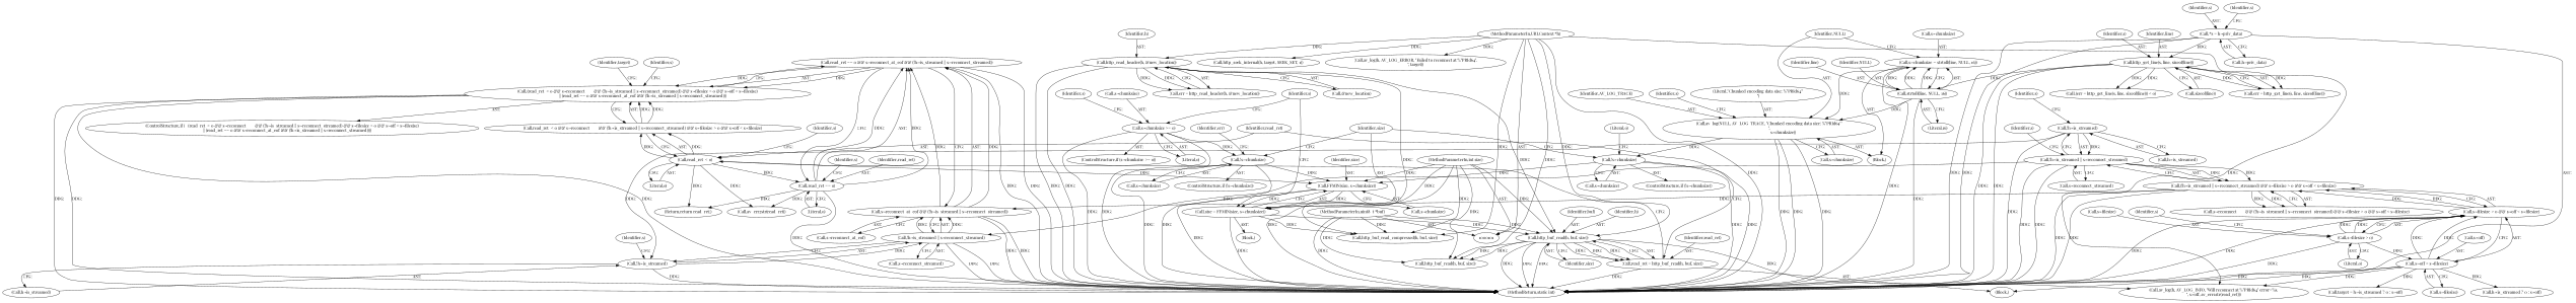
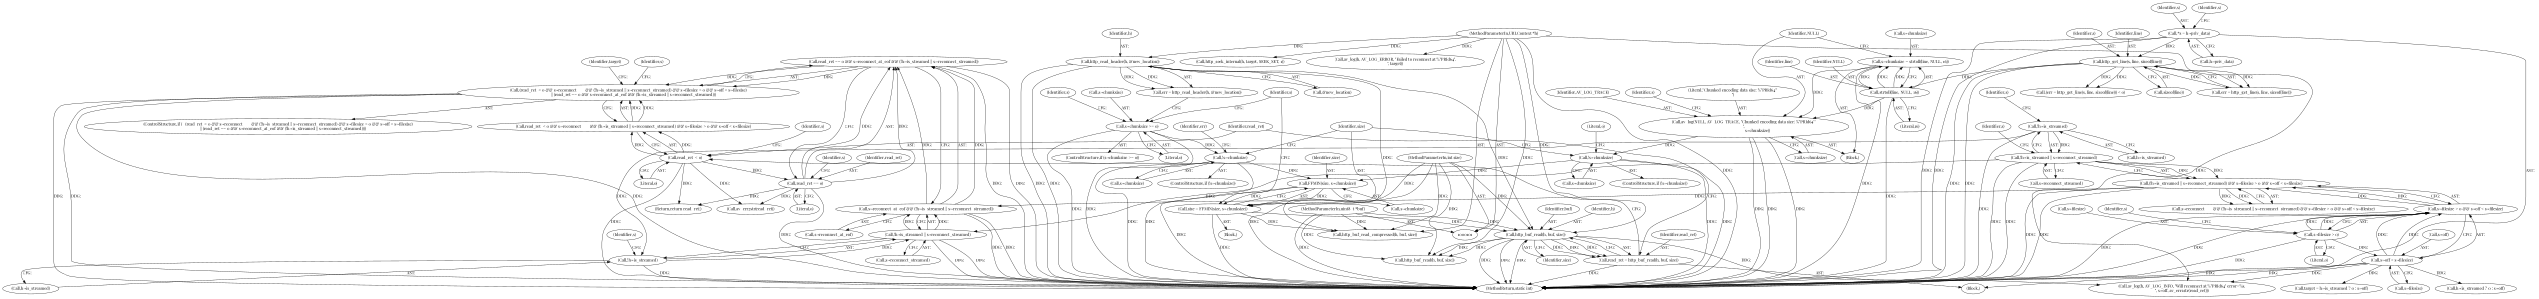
  digraph {
    fontname="Playfair Display"
    node [fontname="Playfair Display"]
    edge [fontname="Playfair Display"]
    n1 [label="(Call,read_ret == 0 && s->reconnect_at_eof && (!h->is_streamed || s->reconnect_streamed))"]
    n2 [label="(Call,read_ret == 0)"]
    n3 [label="(Call,s->reconnect_at_eof && (!h->is_streamed || s->reconnect_streamed))"]
    n4 [label="(Call,(read_ret  < 0 && s->reconnect        && (!h->is_streamed || s->reconnect_streamed) && s->filesize > 0 && s->off < s->filesize)\n         || (read_ret == 0 && s->reconnect_at_eof && (!h->is_streamed || s->reconnect_streamed)))"]
    n5 [label="(MethodReturn,static int)"]
    n6 [label="(Return,return read_ret;)"]
    n7 [label="(Literal,0)"]
    n8 [label="(Call,av_err2str(read_ret))"]
    n9 [label="(Call,!h->is_streamed || s->reconnect_streamed)"]
    n10 [label="(Call,s->reconnect_at_eof)"]
    n11 [label="(Call,read_ret  < 0 && s->reconnect        && (!h->is_streamed || s->reconnect_streamed) && s->filesize > 0 && s->off < s->filesize)"]
    n12 [label="(ControlStructure,if (   (read_ret  < 0 && s->reconnect        && (!h->is_streamed || s->reconnect_streamed) && s->filesize > 0 && s->off < s->filesize)\n         || (read_ret == 0 && s->reconnect_at_eof && (!h->is_streamed || s->reconnect_streamed))))"]
    n13 [label="(Call,read_ret  < 0)"]
    n14 [label="(Literal,0)"]
    n15 [label="(Call,read_ret = http_buf_read(h, buf, size))"]
    n16 [label="(Call,http_buf_read(h, buf, size))"]
    n17 [label="(Block,)"]
    n18 [label="(Call,http_buf_read(h, buf, size))"]
    n19 [label="(Identifier,size)"]
    n20 [label="(Call,av_log(h, AV_LOG_INFO, \"Will reconnect at %\"PRId64\" error=%s.\n\", s->off, av_err2str(read_ret)))"]
    n21 [label="(Call,http_read_header(h, &new_location))"]
    n22 [label="(Call,&new_location)"]
    n23 [label="(Call,err = http_read_header(h, &new_location))"]
    n24 [label="(Call,http_buf_read_compressed(h, buf, size))"]
    n25 [label="(MethodParameterIn,URLContext *h)"]
    n26 [label="(Call,http_seek_internal(h, target, SEEK_SET, 1))"]
    n27 [label="(Call,av_log(h, AV_LOG_ERROR, \"Failed to reconnect at %\"PRId64\".\n\", target))"]
    1000101
    n29 [label="(MethodParameterIn,uint8_t *buf)"]
    n30 [label="(Call,size = FFMIN(size, s->chunksize))"]
    n31 [label="(Call,FFMIN(size, s->chunksize))"]
    n32 [label="(Block,)"]
    n33 [label="(Call,s->chunksize)"]
    n34 [label="(MethodParameterIn,int size)"]
    n35 [label="(Call,!s->chunksize)"]
    n36 [label="(Call,s->chunksize)"]
    n37 [label="(ControlStructure,if (!s->chunksize))"]
    n38 [label="(Call,s->chunksize >= 0)"]
    n39 [label="(Literal,0)"]
    n40 [label="(ControlStructure,if (s->chunksize >= 0))"]
    n41 [label="(Call,!s->chunksize)"]
    n42 [label="(Call,s->chunksize)"]
    n43 [label="(ControlStructure,if (!s->chunksize))"]
    n44 [label="(Call,av_log(NULL, AV_LOG_TRACE, \"Chunked encoding data size: %\"PRId64\"'\n\",\n                         s->chunksize))"]
    n45 [label="(Call,s->chunksize)"]
    n46 [label="(Block,)"]
    n47 [label="(Call,strtoll(line, NULL, 16))"]
    n48 [label="(Call,s->chunksize = strtoll(line, NULL, 16))"]
    n49 [label="(Literal,16)"]
    n50 [label="(Call,http_get_line(s, line, sizeof(line)))"]
    n51 [label="(Call,(err = http_get_line(s, line, sizeof(line))) < 0)"]
    n52 [label="(Call,sizeof(line))"]
    n53 [label="(Call,err = http_get_line(s, line, sizeof(line)))"]
    n54 [label="(Call,*s = h->priv_data)"]
    n55 [label="(Call,h->priv_data)"]
    n56 [label="(Call,!h->is_streamed)"]
    n57 [label="(Call,s->reconnect_streamed)"]
    n58 [label="(Call,(!h->is_streamed || s->reconnect_streamed) && s->filesize > 0 && s->off < s->filesize)"]
    n59 [label="(Call,!h->is_streamed || s->reconnect_streamed)"]
    n60 [label="(Call,s->filesize > 0 && s->off < s->filesize)"]
    n61 [label="(Call,s->reconnect        && (!h->is_streamed || s->reconnect_streamed) && s->filesize > 0 && s->off < s->filesize)"]
    n62 [label="(Call,!h->is_streamed)"]
    n63 [label="(Call,s->reconnect_streamed)"]
    n64 [label="(Call,s->filesize > 0)"]
    n65 [label="(Call,s->off < s->filesize)"]
    n66 [label="(Call,h->is_streamed)"]
    n67 [label="(Call,h->is_streamed)"]
    n68 [label="(Literal,0)"]
    n69 [label="(Call,target = h->is_streamed ? 0 : s->off)"]
    n70 [label="(Call,s->filesize)"]
    n71 [label="(Call,h->is_streamed ? 0 : s->off)"]
    n72 [label="(Identifier,s)"]
    n73 [label="(Identifier,s)"]
    n74 [label="(Identifier,target)"]
    n75 [label="(Identifier,read_ret)"]
    n76 [label="(Identifier,line)"]
    n77 [label="(Identifier,read_ret)"]
    n78 [label="(Identifier,NULL)"]
    n79 [label="(Call,s->off)"]
    n80 [label="(Identifier,s)"]
    n81 [label="(Identifier,s)"]
    n82 [label="(Call,s->chunksize)"]
    n83 [label="(Call,s->chunksize)"]
    n84 [label="(Identifier,s)"]
    n85 [label="(Identifier,s)"]
    n86 [label="(Identifier,s)"]
    n87 [label="(Literal,\"Chunked encoding data size: %\"PRId64\"'\n\")"]
    n88 [label="(Identifier,buf)"]
    n89 [label="(Identifier,err)"]
    n90 [label="(Identifier,s)"]
    n91 [label="(Identifier,h)"]
    n92 [label="(Literal,0)"]
    n93 [label="(Identifier,s)"]
    n94 [label="(Identifier,s)"]
    n95 [label="(Identifier,AV_LOG_TRACE)"]
    n96 [label="(Identifier,s)"]
    n97 [label="(Call,s->filesize)"]
    n98 [label="(Identifier,NULL)"]
    n99 [label="(Identifier,size)"]
    n100 [label="(Identifier,size)"]
    n101 [label="(Identifier,s)"]
    n102 [label="(Identifier,h)"]
    n103 [label="(Identifier,s)"]
    n104 [label="(Identifier,read_ret)"]
    n105 [label="(Identifier,line)"]
    n1 -> n2 [label="CFG: "]
    n1 -> n3 [label="CFG: "]
    n1 -> n4 [label="AST: "]
    n1 -> n4 [label="DDG: "]
    n1 -> n4 [label="DDG: "]
    n1 -> n5 [label="DDG: "]
    n1 -> n5 [label="DDG: "]
    n2 -> n1 [label="AST: "]
    n2 -> n1 [label="DDG: "]
    n2 -> n1 [label="DDG: "]
    n2 -> n5 [label="DDG: "]
    n2 -> n6 [label="DDG: "]
    n2 -> n7 [label="CFG: "]
    n2 -> n8 [label="DDG: "]
    n3 -> n1 [label="AST: "]
    n3 -> n1 [label="DDG: "]
    n3 -> n1 [label="DDG: "]
    n3 -> n5 [label="DDG: "]
    n3 -> n5 [label="DDG: "]
    n3 -> n9 [label="CFG: "]
    n3 -> n10 [label="CFG: "]
    n4 -> n1 [label="CFG: "]
    n4 -> n5 [label="DDG: "]
    n4 -> n5 [label="DDG: "]
    n4 -> n5 [label="DDG: "]
    n4 -> n11 [label="CFG: "]
    n4 -> n12 [label="AST: "]
    n7 -> n2 [label="AST: "]
    n9 -> n3 [label="AST: "]
    n9 -> n3 [label="DDG: "]
    n9 -> n3 [label="DDG: "]
    n9 -> n5 [label="DDG: "]
    n9 -> n5 [label="DDG: "]
    n9 -> n56 [label="CFG: "]
    n9 -> n57 [label="CFG: "]
    n10 -> n3 [label="AST: "]
    n11 -> n4 [label="AST: "]
    n11 -> n4 [label="DDG: "]
    n11 -> n4 [label="DDG: "]
    n11 -> n13 [label="CFG: "]
    n13 -> n2 [label="DDG: "]
-   n13 -> n31 [label="DDG: "]
+   n13 -> n5 [label="DDG: "]
    n13 -> n6 [label="DDG: "]
    n13 -> n8 [label="DDG: "]
    n13 -> n11 [label="AST: "]
    n13 -> n11 [label="DDG: "]
    n13 -> n11 [label="DDG: "]
    n13 -> n14 [label="CFG: "]
    n14 -> n13 [label="AST: "]
    n15 -> n5 [label="DDG: "]
    n15 -> n13 [label="CFG: "]
    n15 -> n16 [label="CFG: "]
    n15 -> n17 [label="AST: "]
    n16 -> n5 [label="DDG: "]
    n16 -> n5 [label="DDG: "]
    n16 -> n5 [label="DDG: "]
    n16 -> n15 [label="AST: "]
    n16 -> n15 [label="DDG: "]
    n16 -> n15 [label="DDG: "]
    n16 -> n15 [label="DDG: "]
    n16 -> n18 [label="DDG: "]
    n16 -> n18 [label="DDG: "]
    n16 -> n19 [label="CFG: "]
    n16 -> n20 [label="DDG: "]
    n19 -> n16 [label="AST: "]
    n21 -> n5 [label="DDG: "]
    n21 -> n5 [label="DDG: "]
    n21 -> n16 [label="DDG: "]
    n21 -> n22 [label="CFG: "]
    n21 -> n23 [label="AST: "]
    n21 -> n23 [label="DDG: "]
    n21 -> n23 [label="DDG: "]
    n21 -> n24 [label="DDG: "]
    n22 -> n21 [label="AST: "]
-   n23 -> n21 [label="CFG: "]
+   n23 -> n38 [label="CFG: "]
    n25 -> n5 [label="DDG: "]
    n25 -> n16 [label="DDG: "]
    n25 -> n18 [label="DDG: "]
    n25 -> n20 [label="DDG: "]
    n25 -> n21 [label="DDG: "]
-   n25 -> n24 [label="DDG: "]
+   n25 -> n24 [label="AST: "]
    n25 -> n26 [label="DDG: "]
    n25 -> n27 [label="DDG: "]
    n25 -> 1000101 [label="AST: "]
    n29 -> n5 [label="DDG: "]
    n29 -> n16 [label="DDG: "]
    n29 -> n18 [label="DDG: "]
    n29 -> n24 [label="DDG: "]
    n29 -> 1000101 [label="AST: "]
    n30 -> n5 [label="DDG: "]
    n30 -> n16 [label="DDG: "]
    n30 -> n24 [label="DDG: "]
    n30 -> n31 [label="CFG: "]
    n30 -> n32 [label="AST: "]
    n31 -> n5 [label="DDG: "]
    n31 -> n30 [label="AST: "]
    n31 -> n30 [label="DDG: "]
    n31 -> n30 [label="DDG: "]
    n31 -> n33 [label="CFG: "]
    n33 -> n31 [label="AST: "]
    n34 -> n5 [label="DDG: "]
    n34 -> n16 [label="DDG: "]
    n34 -> n18 [label="DDG: "]
    n34 -> n24 [label="DDG: "]
    n34 -> 1000101 [label="AST: "]
    n34 -> n30 [label="DDG: "]
-   n34 -> n31 [label="DDG: "]
    n35 -> n5 [label="DDG: "]
    n35 -> n5 [label="DDG: "]
    n35 -> n31 [label="DDG: "]
    n35 -> n36 [label="CFG: "]
    n35 -> n37 [label="AST: "]
    n36 -> n35 [label="AST: "]
    n38 -> n5 [label="DDG: "]
    n38 -> n5 [label="DDG: "]
    n38 -> n35 [label="DDG: "]
    n38 -> n39 [label="CFG: "]
    n38 -> n40 [label="AST: "]
    n39 -> n38 [label="AST: "]
    n41 -> n5 [label="DDG: "]
    n41 -> n5 [label="DDG: "]
    n41 -> n31 [label="DDG: "]
    n41 -> n42 [label="CFG: "]
    n41 -> n43 [label="AST: "]
    n42 -> n41 [label="AST: "]
    n44 -> n5 [label="DDG: "]
    n44 -> n5 [label="DDG: "]
    n44 -> n5 [label="DDG: "]
    n44 -> n41 [label="DDG: "]
    n44 -> n45 [label="CFG: "]
    n44 -> n46 [label="AST: "]
    n45 -> n44 [label="AST: "]
    n47 -> n5 [label="DDG: "]
    n47 -> n44 [label="DDG: "]
    n47 -> n48 [label="AST: "]
    n47 -> n48 [label="DDG: "]
    n47 -> n48 [label="DDG: "]
    n47 -> n48 [label="DDG: "]
    n47 -> n49 [label="CFG: "]
    n48 -> n5 [label="DDG: "]
    n48 -> n44 [label="DDG: "]
    n48 -> n46 [label="AST: "]
    n48 -> n47 [label="CFG: "]
    n49 -> n47 [label="AST: "]
    n50 -> n5 [label="DDG: "]
    n50 -> n5 [label="DDG: "]
    n50 -> n47 [label="DDG: "]
    n50 -> n51 [label="DDG: "]
    n50 -> n51 [label="DDG: "]
    n50 -> n52 [label="CFG: "]
    n50 -> n53 [label="AST: "]
    n50 -> n53 [label="DDG: "]
    n50 -> n53 [label="DDG: "]
    n52 -> n50 [label="AST: "]
    n53 -> n50 [label="CFG: "]
    n54 -> n5 [label="DDG: "]
    n54 -> n5 [label="DDG: "]
    n54 -> n17 [label="AST: "]
    n54 -> n50 [label="DDG: "]
    n54 -> n55 [label="CFG: "]
    n55 -> n54 [label="AST: "]
    n56 -> n5 [label="DDG: "]
    n56 -> n9 [label="AST: "]
    n56 -> n9 [label="DDG: "]
    n56 -> n67 [label="CFG: "]
    n57 -> n9 [label="AST: "]
    n58 -> n3 [label="DDG: "]
    n58 -> n5 [label="DDG: "]
    n58 -> n5 [label="DDG: "]
    n58 -> n59 [label="CFG: "]
    n58 -> n60 [label="CFG: "]
    n58 -> n61 [label="AST: "]
    n58 -> n61 [label="DDG: "]
    n58 -> n61 [label="DDG: "]
    n59 -> n5 [label="DDG: "]
    n59 -> n5 [label="DDG: "]
    n59 -> n9 [label="DDG: "]
    n59 -> n58 [label="AST: "]
    n59 -> n58 [label="DDG: "]
    n59 -> n58 [label="DDG: "]
    n59 -> n62 [label="CFG: "]
    n59 -> n63 [label="CFG: "]
    n60 -> n5 [label="DDG: "]
    n60 -> n5 [label="DDG: "]
    n60 -> n58 [label="AST: "]
    n60 -> n58 [label="DDG: "]
    n60 -> n58 [label="DDG: "]
    n60 -> n64 [label="CFG: "]
    n60 -> n65 [label="CFG: "]
    n61 -> n58 [label="CFG: "]
    n62 -> n5 [label="DDG: "]
    n62 -> n56 [label="DDG: "]
    n62 -> n59 [label="AST: "]
    n62 -> n59 [label="DDG: "]
    n62 -> n66 [label="CFG: "]
    n63 -> n59 [label="AST: "]
    n64 -> n5 [label="DDG: "]
    n64 -> n60 [label="AST: "]
    n64 -> n60 [label="DDG: "]
    n64 -> n60 [label="DDG: "]
    n64 -> n65 [label="DDG: "]
    n64 -> n68 [label="CFG: "]
    n65 -> n5 [label="DDG: "]
    n65 -> n5 [label="DDG: "]
    n65 -> n20 [label="DDG: "]
    n65 -> n60 [label="AST: "]
    n65 -> n60 [label="DDG: "]
    n65 -> n60 [label="DDG: "]
    n65 -> n69 [label="DDG: "]
    n65 -> n70 [label="CFG: "]
    n65 -> n71 [label="DDG: "]
    n66 -> n62 [label="AST: "]
    n67 -> n56 [label="AST: "]
    n68 -> n64 [label="AST: "]
    n70 -> n65 [label="AST: "]
    n72 -> n59 [label="CFG: "]
    n73 -> n44 [label="CFG: "]
    n74 -> n4 [label="CFG: "]
    n75 -> n15 [label="AST: "]
    n76 -> n47 [label="AST: "]
    n77 -> n13 [label="AST: "]
    n77 -> n15 [label="CFG: "]
    n78 -> n47 [label="AST: "]
    n79 -> n65 [label="AST: "]
    n80 -> n30 [label="CFG: "]
    n80 -> n38 [label="CFG: "]
    n81 -> n64 [label="CFG: "]
    n82 -> n38 [label="AST: "]
    n83 -> n48 [label="AST: "]
    n84 -> n38 [label="CFG: "]
    n85 -> n54 [label="AST: "]
    n86 -> n13 [label="CFG: "]
    n87 -> n44 [label="AST: "]
    n88 -> n16 [label="AST: "]
    n89 -> n35 [label="CFG: "]
    n90 -> n56 [label="CFG: "]
    n91 -> n21 [label="AST: "]
    n92 -> n41 [label="CFG: "]
    n93 -> n54 [label="CFG: "]
    n94 -> n50 [label="AST: "]
    n95 -> n44 [label="AST: "]
    n96 -> n2 [label="CFG: "]
    n97 -> n64 [label="AST: "]
    n98 -> n44 [label="AST: "]
    n98 -> n48 [label="CFG: "]
    n99 -> n31 [label="AST: "]
    n100 -> n30 [label="AST: "]
    n100 -> n35 [label="CFG: "]
    n100 -> n41 [label="CFG: "]
    n101 -> n62 [label="CFG: "]
    n102 -> n16 [label="AST: "]
    n103 -> n4 [label="CFG: "]
    n104 -> n2 [label="AST: "]
    n105 -> n50 [label="AST: "]
  }
